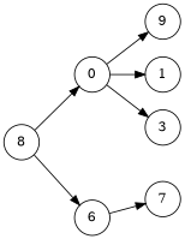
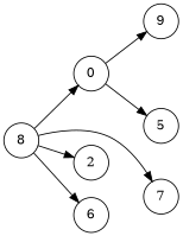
  digraph {
    rankdir=LR
    node [shape=circle]
    0
    9
-   1
-   5 [label=3]
+   5
    8
    7
+   2
    6
    0 -> 9
-   0 -> 1
    0 -> 5
    8 -> 0
-   6 -> 7
+   8 -> 7
+   8 -> 2
    8 -> 6
  }
